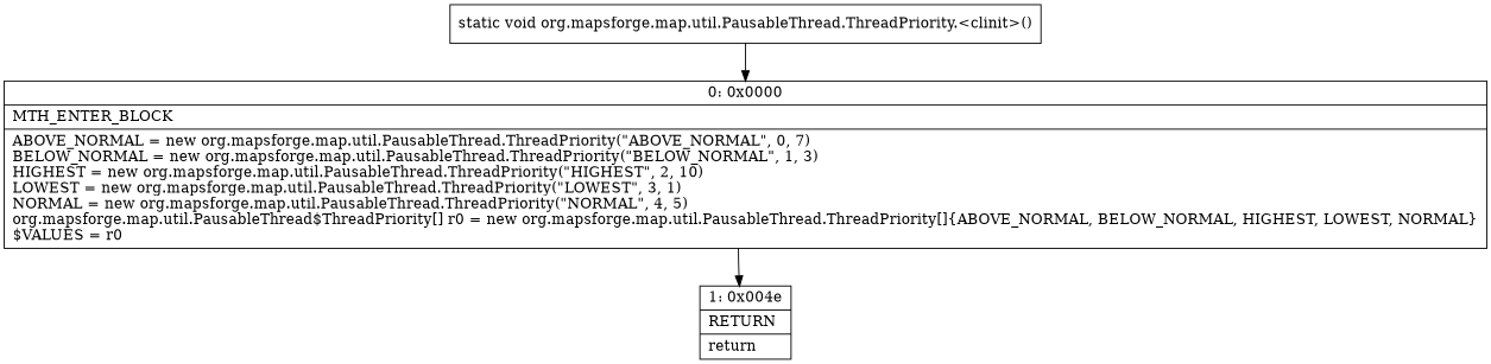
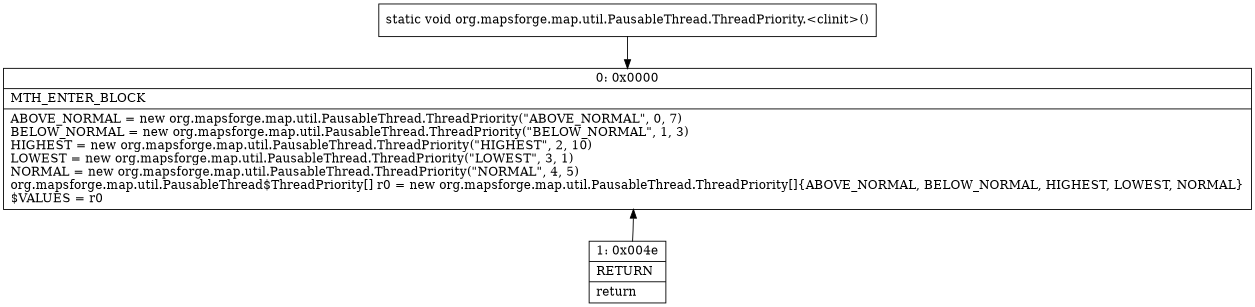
  digraph {
    node [shape=record]
    n1 [label="{0\:\ 0x0000|MTH_ENTER_BLOCK\l|ABOVE_NORMAL = new org.mapsforge.map.util.PausableThread.ThreadPriority(\"ABOVE_NORMAL\", 0, 7)\lBELOW_NORMAL = new org.mapsforge.map.util.PausableThread.ThreadPriority(\"BELOW_NORMAL\", 1, 3)\lHIGHEST = new org.mapsforge.map.util.PausableThread.ThreadPriority(\"HIGHEST\", 2, 10)\lLOWEST = new org.mapsforge.map.util.PausableThread.ThreadPriority(\"LOWEST\", 3, 1)\lNORMAL = new org.mapsforge.map.util.PausableThread.ThreadPriority(\"NORMAL\", 4, 5)\lorg.mapsforge.map.util.PausableThread$ThreadPriority[] r0 = new org.mapsforge.map.util.PausableThread.ThreadPriority[]\{ABOVE_NORMAL, BELOW_NORMAL, HIGHEST, LOWEST, NORMAL\}\l$VALUES = r0\l}"]
    n2 [label="{1\:\ 0x004e|RETURN\l|return\l}"]
    n3 [label="{static void org.mapsforge.map.util.PausableThread.ThreadPriority.\<clinit\>() }"]
-   n1 -> n2
+   n2 -> n1
    n3 -> n1
  }
